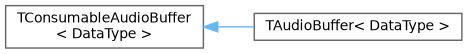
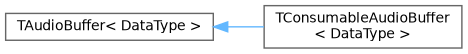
  digraph {
    rankdir=LR
    node [color=grey40 fillcolor=white fontname=Helvetica fontsize=10 shape=box style=filled]
    n1 [height=0.2 label="TAudioBuffer\< DataType \>" width=0.4]
    n2 [height=0.2 label="TConsumableAudioBuffer\l\< DataType \>" width=0.4]
-   n2 -> n1 [color=steelblue1 dir=back fontname=Helvetica fontsize=10 labelfontname=Helvetica labelfontsize=10 style=solid]
+   n1 -> n2 [color=steelblue1 dir=back fontname=Helvetica fontsize=10 labelfontname=Helvetica labelfontsize=10 style=solid]
  }
